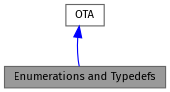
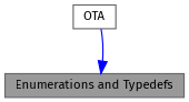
  digraph {
    rankdir=TB
    fontname="Fira Sans"
    node [fontname="Fira Sans" fontsize=10 shape=box style=filled]
    n1 [color=grey40 fillcolor=white height=0.2 label=OTA width=0.4]
    n2 [color=gray40 fillcolor=grey60 fontcolor=black height=0.2 label="Enumerations and Typedefs" width=0.4]
-   n1 -> n2 [dir=back fontname="Fira Sans" fontsize=10 labelfontname=FreeSans labelfontsize=10 shape=plaintext style=solid color=blue]
+   n2 -> n1 [dir=back fontname="Fira Sans" fontsize=10 labelfontname=FreeSans labelfontsize=10 shape=plaintext style=solid color=blue]
  }
